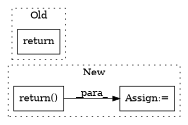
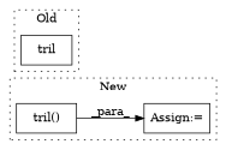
  digraph {
    rankdir=LR
    node [shape=box]
-   n1 [a=75 l=37 label="return()" s=12708]
+   n1 [a=75 l=37 label="tril()" s=12708]
    n2 [a=68 l=3 label="Assign:=" s=12705]
-   n3 [a=93 l=7 label=return s=11493]
+   n3 [a=93 l=7 label=tril s=11493]
    subgraph cluster_1 {
      label=New
      style=dotted
      n1
      n2
    }
    subgraph cluster_2 {
      label=Old
      style=dotted
      n3
    }
    n1 -> n2 [label=_para_]
  }
